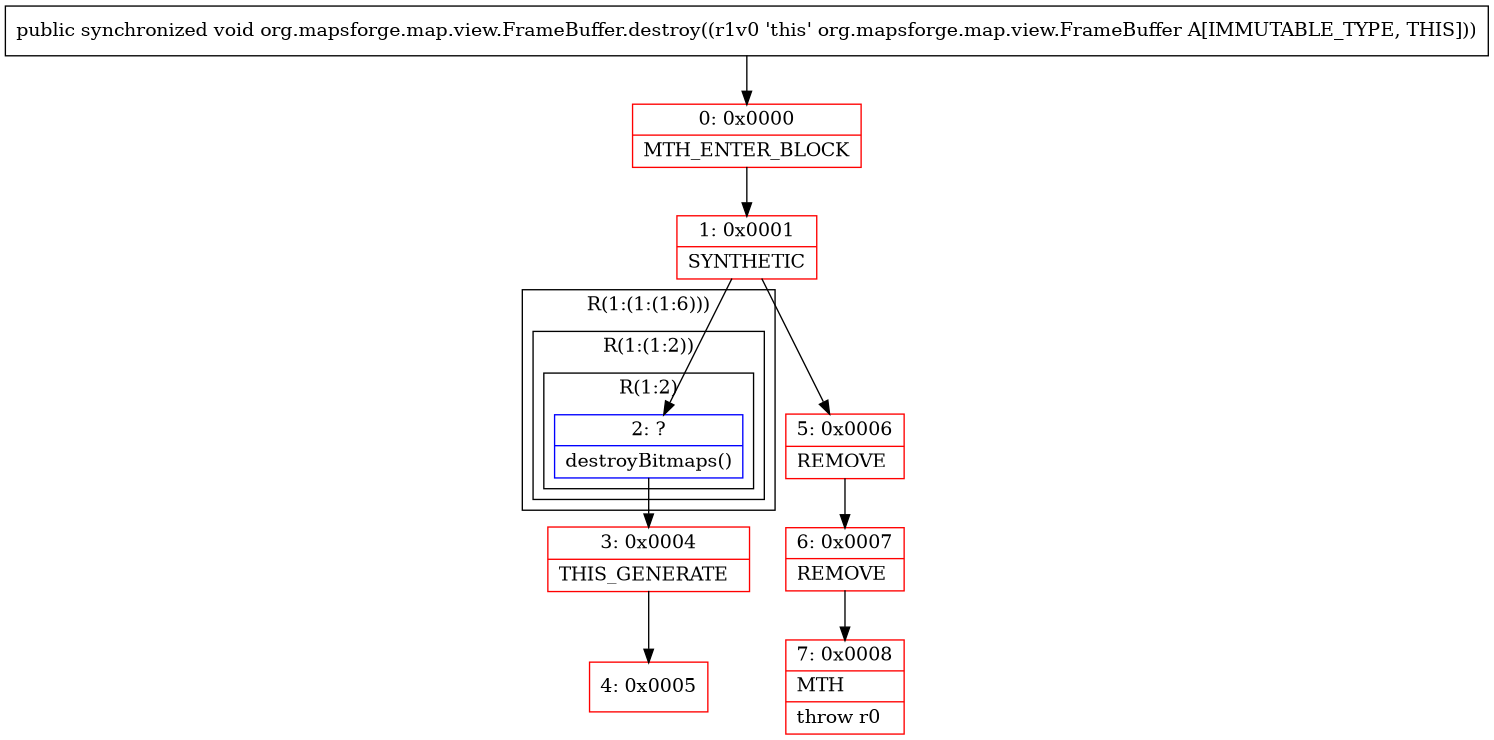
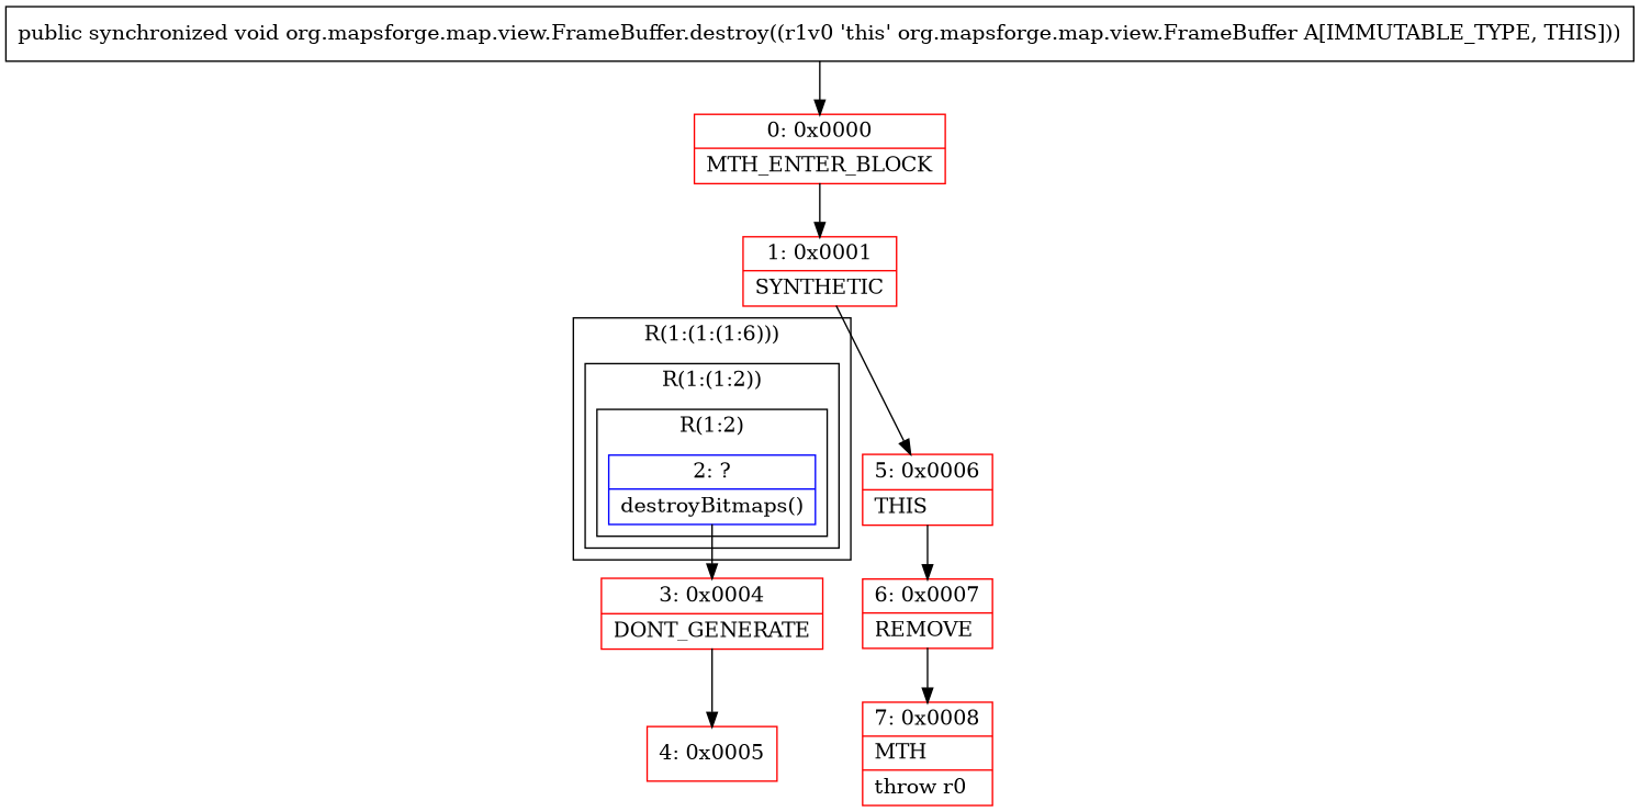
  digraph {
    node [color=red shape=record]
    n1 [color=blue label="{2\:\ ?|destroyBitmaps()\l}"]
-   n2 [label="{3\:\ 0x0004|THIS_GENERATE\l}"]
+   n2 [label="{3\:\ 0x0004|DONT_GENERATE\l}"]
    n3 [label="{4\:\ 0x0005}"]
-   n4 [label="{5\:\ 0x0006|REMOVE\l}"]
+   n4 [label="{5\:\ 0x0006|THIS\l}"]
    n5 [label="{6\:\ 0x0007|REMOVE\l}"]
    n6 [label="{0\:\ 0x0000|MTH_ENTER_BLOCK\l}"]
    n7 [label="{1\:\ 0x0001|SYNTHETIC\l}"]
    n8 [label="{7\:\ 0x0008|MTH\l|throw r0\l}"]
    n9 [label="{public synchronized void org.mapsforge.map.view.FrameBuffer.destroy((r1v0 'this' org.mapsforge.map.view.FrameBuffer A[IMMUTABLE_TYPE, THIS])) }" color=""]
    subgraph cluster_1 {
      label="R(1:(1:(1:6)))"
      subgraph cluster_2 {
        label="R(1:(1:2))"
        subgraph cluster_3 {
          label="R(1:2)"
          n1
        }
      }
    }
    n1 -> n2
    n2 -> n3
    n4 -> n5
    n5 -> n8
    n6 -> n7
-   n7 -> n1
    n7 -> n4
    n9 -> n6
  }
